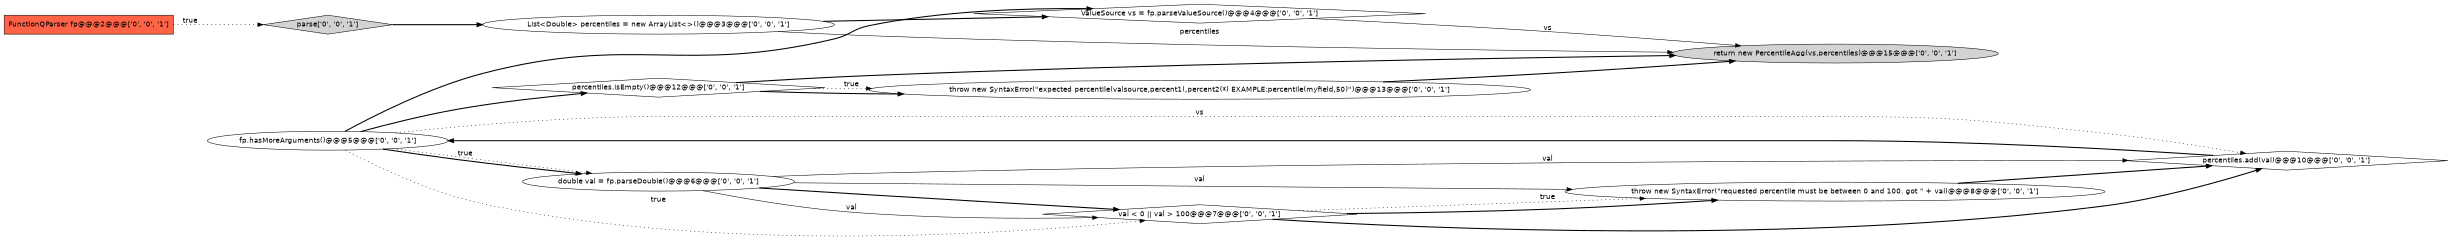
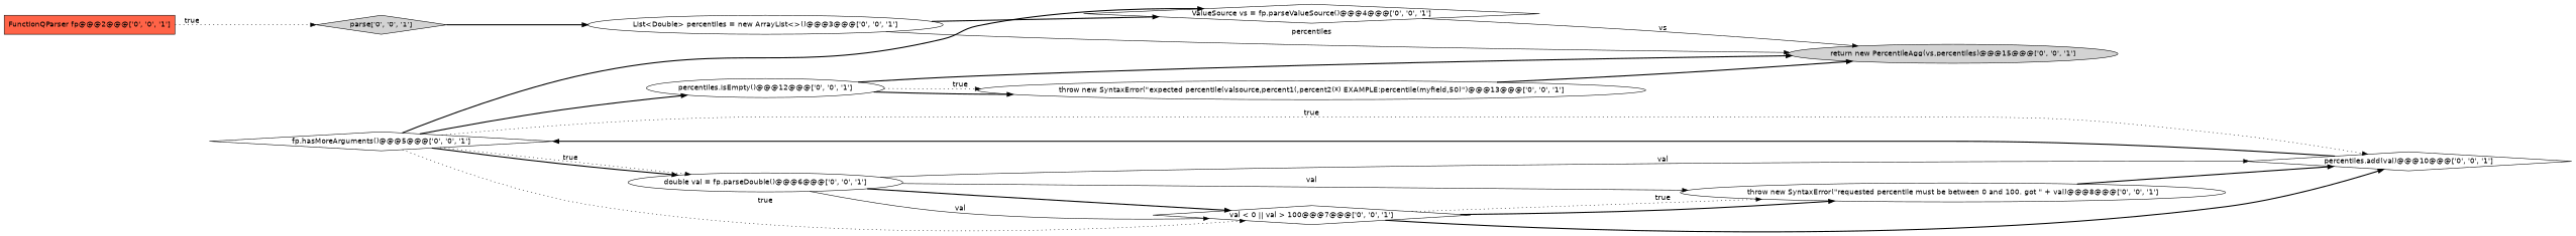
  digraph {
    fontname="DejaVu Sans"
    rankdir=LR
    node [fillcolor=white fontname="DejaVu Sans" shape=diamond style=filled]
    edge [fontname="DejaVu Sans" style=bold]
    n1 [label="List<Double> percentiles = new ArrayList<>()@@@3@@@['0', '0', '1']" shape=ellipse]
    n2 [fillcolor=lightgray label="return new PercentileAgg(vs,percentiles)@@@15@@@['0', '0', '1']" shape=ellipse]
    n3 [label="ValueSource vs = fp.parseValueSource()@@@4@@@['0', '0', '1']"]
    n4 [fillcolor=tomato label="FunctionQParser fp@@@2@@@['0', '0', '1']" shape=box]
    n5 [fillcolor=lightgray label="parse['0', '0', '1']"]
    n6 [label="percentiles.add(val)@@@10@@@['0', '0', '1']"]
-   n7 [label="fp.hasMoreArguments()@@@5@@@['0', '0', '1']" shape=ellipse]
+   n7 [label="fp.hasMoreArguments()@@@5@@@['0', '0', '1']"]
    n8 [label="double val = fp.parseDouble()@@@6@@@['0', '0', '1']" shape=ellipse]
    n9 [label="val < 0 || val > 100@@@7@@@['0', '0', '1']"]
-   n10 [label="percentiles.isEmpty()@@@12@@@['0', '0', '1']"]
+   n10 [label="percentiles.isEmpty()@@@12@@@['0', '0', '1']" shape=ellipse]
    n11 [label="throw new SyntaxError(\"requested percentile must be between 0 and 100. got \" + val)@@@8@@@['0', '0', '1']" shape=ellipse]
    n12 [label="throw new SyntaxError(\"expected percentile(valsource,percent1(,percent2(*) EXAMPLE:percentile(myfield,50)\")@@@13@@@['0', '0', '1']" shape=ellipse]
    n1 -> n2 [label=percentiles style=solid]
    n1 -> n3
    n3 -> n2 [label=vs style=solid]
    n4 -> n5 [label=true style=dotted]
    n5 -> n1
    n6 -> n7
    n7 -> n3
-   n7 -> n6 [label=vs style=dotted]
+   n7 -> n6 [label=true style=dotted]
    n7 -> n8 [label=true style=dotted]
    n7 -> n8
    n7 -> n9 [label=true style=dotted]
    n7 -> n10
    n8 -> n6 [label=val style=solid]
    n8 -> n9 [label=val style=solid]
    n8 -> n9
    n8 -> n11 [label=val style=solid]
    n9 -> n6
    n9 -> n11
    n9 -> n11 [label=true style=dotted]
    n10 -> n2
    n10 -> n12
    n10 -> n12 [label=true style=dotted]
    n11 -> n6
    n12 -> n2
  }
